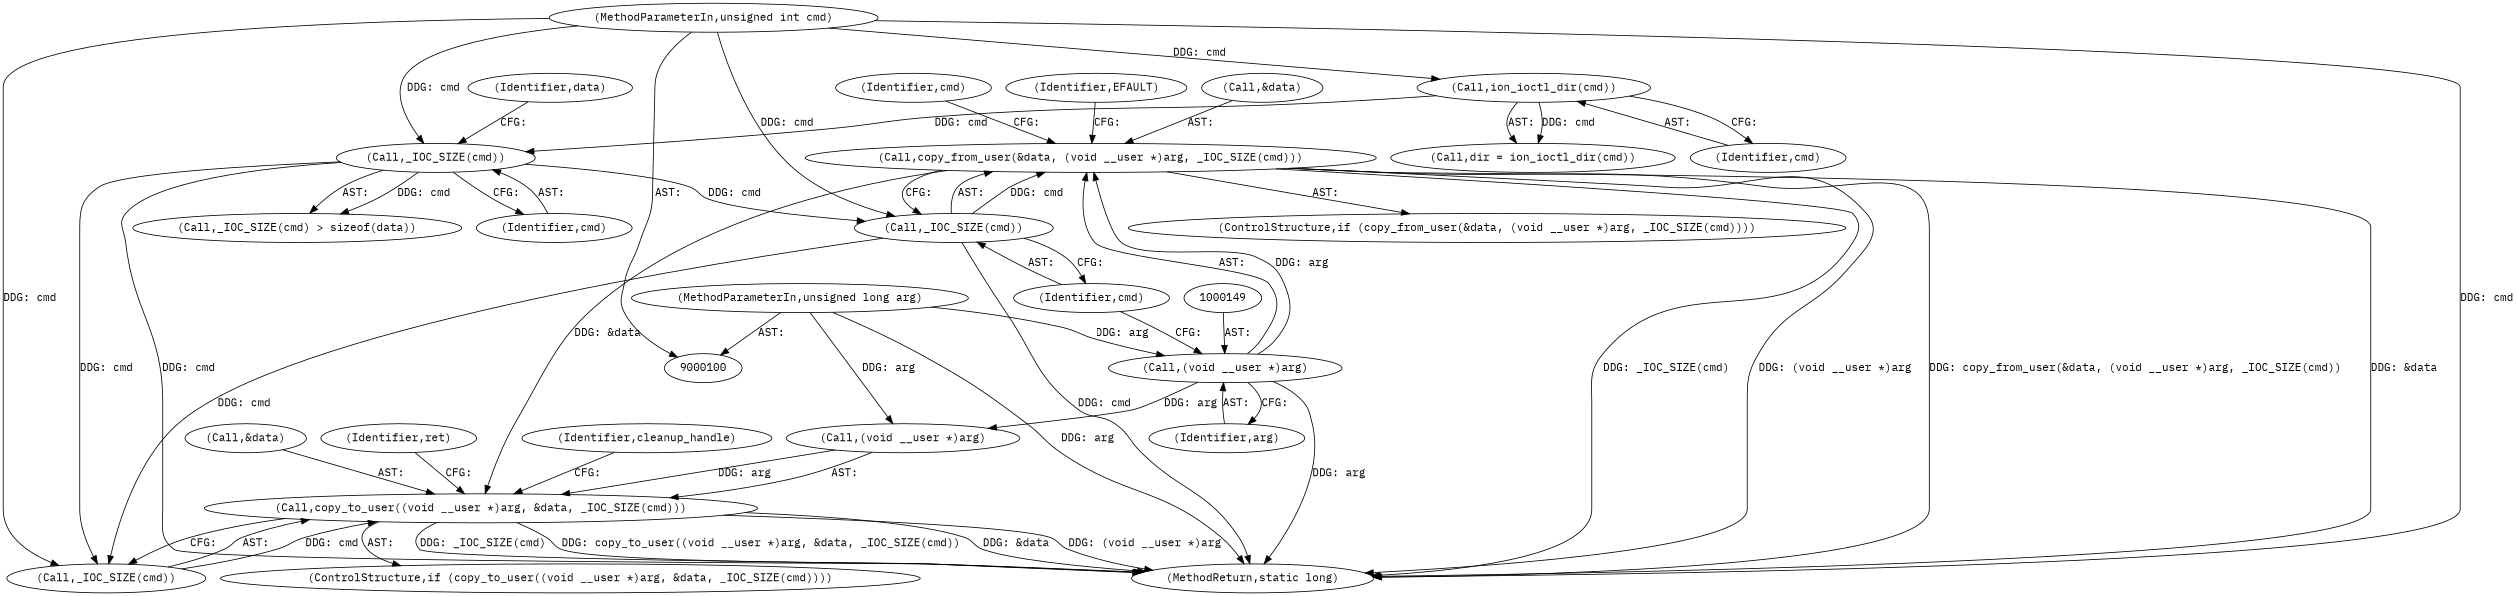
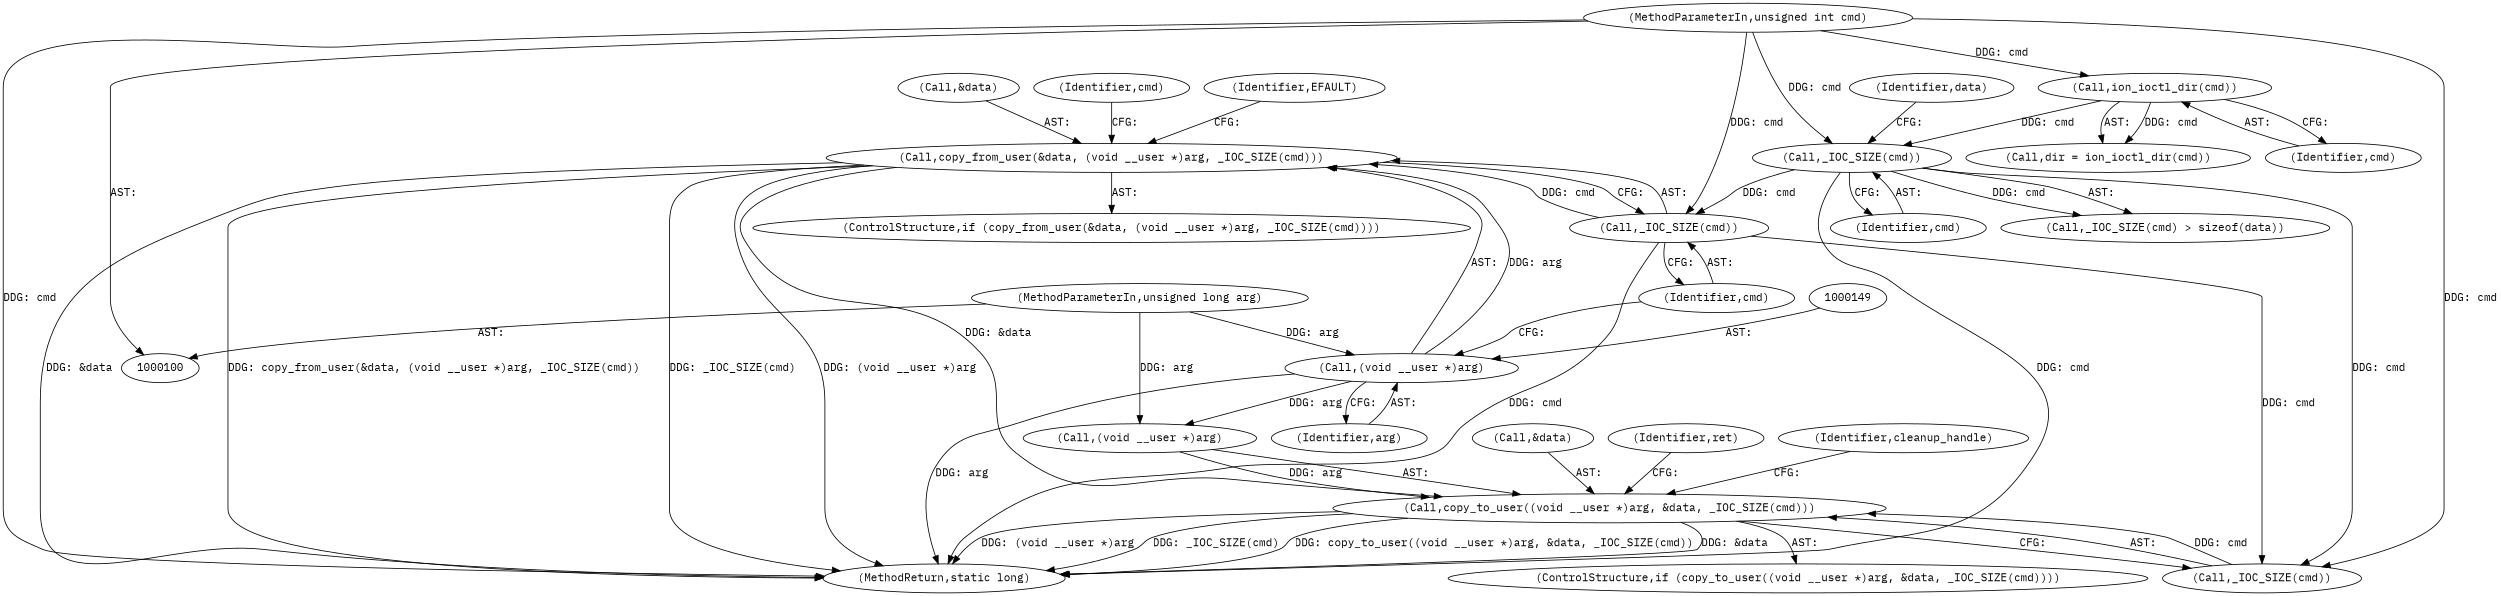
  digraph {
    fontname="IBM Plex Mono"
    node [fontname="IBM Plex Mono"]
    edge [fontname="IBM Plex Mono"]
    n1 [label="(Call,copy_from_user(&data, (void __user *)arg, _IOC_SIZE(cmd)))"]
    n2 [label="(Call,_IOC_SIZE(cmd))"]
    n3 [label="(Call,copy_to_user((void __user *)arg, &data, _IOC_SIZE(cmd)))"]
    n4 [label="(ControlStructure,if (copy_from_user(&data, (void __user *)arg, _IOC_SIZE(cmd))))"]
    n5 [label="(MethodReturn,static long)"]
    n6 [label="(Call,_IOC_SIZE(cmd))"]
    n7 [label="(Identifier,cmd)"]
    n8 [label="(ControlStructure,if (copy_to_user((void __user *)arg, &data, _IOC_SIZE(cmd))))"]
    n9 [label="(Call,(void __user *)arg)"]
    n10 [label="(Call,(void __user *)arg)"]
    n11 [label="(Identifier,arg)"]
    n12 [label="(MethodParameterIn,unsigned long arg)"]
-   1000100 [label=9000100]
+   1000100
    n14 [label="(Call,_IOC_SIZE(cmd))"]
    n15 [label="(Call,_IOC_SIZE(cmd) > sizeof(data))"]
    n16 [label="(Identifier,cmd)"]
    n17 [label="(Call,ion_ioctl_dir(cmd))"]
    n18 [label="(Identifier,cmd)"]
    n19 [label="(Call,dir = ion_ioctl_dir(cmd))"]
    n20 [label="(MethodParameterIn,unsigned int cmd)"]
    n21 [label="(Call,&data)"]
    n22 [label="(Identifier,cmd)"]
    n23 [label="(Identifier,EFAULT)"]
    n24 [label="(Identifier,ret)"]
    n25 [label="(Identifier,data)"]
    n26 [label="(Call,&data)"]
    n27 [label="(Identifier,cleanup_handle)"]
    1000149
    n1 -> n2 [label="CFG: "]
    n1 -> n3 [label="DDG: &data"]
    n1 -> n4 [label="AST: "]
    n1 -> n5 [label="DDG: _IOC_SIZE(cmd)"]
    n1 -> n5 [label="DDG: (void __user *)arg"]
    n1 -> n5 [label="DDG: copy_from_user(&data, (void __user *)arg, _IOC_SIZE(cmd))"]
    n1 -> n5 [label="DDG: &data"]
    n2 -> n1 [label="AST: "]
    n2 -> n1 [label="DDG: cmd"]
    n2 -> n5 [label="DDG: cmd"]
    n2 -> n6 [label="DDG: cmd"]
    n2 -> n7 [label="CFG: "]
    n3 -> n5 [label="DDG: &data"]
    n3 -> n5 [label="DDG: (void __user *)arg"]
    n3 -> n5 [label="DDG: _IOC_SIZE(cmd)"]
    n3 -> n5 [label="DDG: copy_to_user((void __user *)arg, &data, _IOC_SIZE(cmd))"]
    n3 -> n6 [label="CFG: "]
    n3 -> n8 [label="AST: "]
    n6 -> n3 [label="AST: "]
    n6 -> n3 [label="DDG: cmd"]
    n7 -> n2 [label="AST: "]
    n7 -> n9 [label="CFG: "]
    n9 -> n1 [label="AST: "]
    n9 -> n1 [label="DDG: arg"]
    n9 -> n5 [label="DDG: arg"]
    n9 -> n10 [label="DDG: arg"]
    n9 -> n11 [label="CFG: "]
    n10 -> n3 [label="AST: "]
    n10 -> n3 [label="DDG: arg"]
    n11 -> n9 [label="AST: "]
-   n12 -> n5 [label="DDG: arg"]
    n12 -> n9 [label="DDG: arg"]
    n12 -> n10 [label="DDG: arg"]
    n12 -> 1000100 [label="AST: "]
    n14 -> n2 [label="DDG: cmd"]
    n14 -> n5 [label="DDG: cmd"]
    n14 -> n6 [label="DDG: cmd"]
    n14 -> n15 [label="AST: "]
    n14 -> n15 [label="DDG: cmd"]
    n14 -> n16 [label="CFG: "]
    n16 -> n14 [label="AST: "]
    n17 -> n14 [label="DDG: cmd"]
    n17 -> n18 [label="CFG: "]
    n17 -> n19 [label="AST: "]
    n17 -> n19 [label="DDG: cmd"]
    n18 -> n17 [label="AST: "]
    n20 -> n2 [label="DDG: cmd"]
    n20 -> n5 [label="DDG: cmd"]
    n20 -> n6 [label="DDG: cmd"]
    n20 -> 1000100 [label="AST: "]
    n20 -> n14 [label="DDG: cmd"]
    n20 -> n17 [label="DDG: cmd"]
    n21 -> n3 [label="AST: "]
    n22 -> n1 [label="CFG: "]
    n23 -> n1 [label="CFG: "]
    n24 -> n3 [label="CFG: "]
    n25 -> n14 [label="CFG: "]
    n26 -> n1 [label="AST: "]
    n27 -> n3 [label="CFG: "]
    1000149 -> n9 [label="AST: "]
  }
